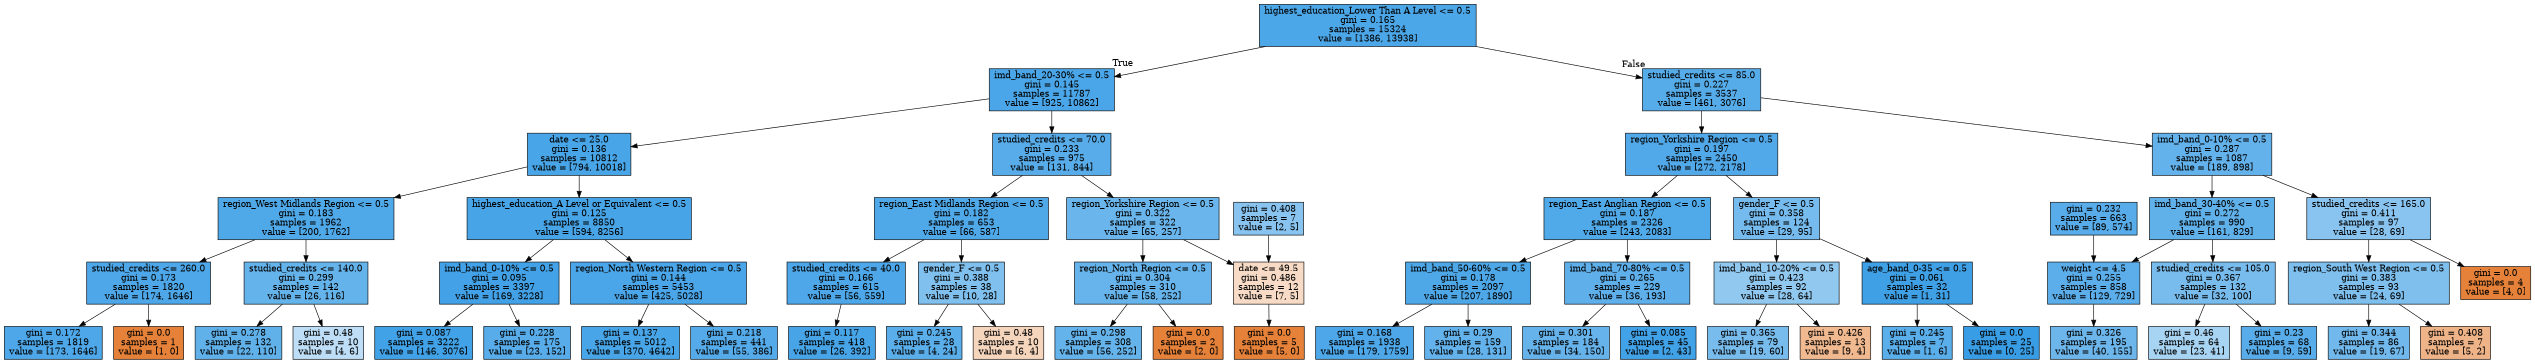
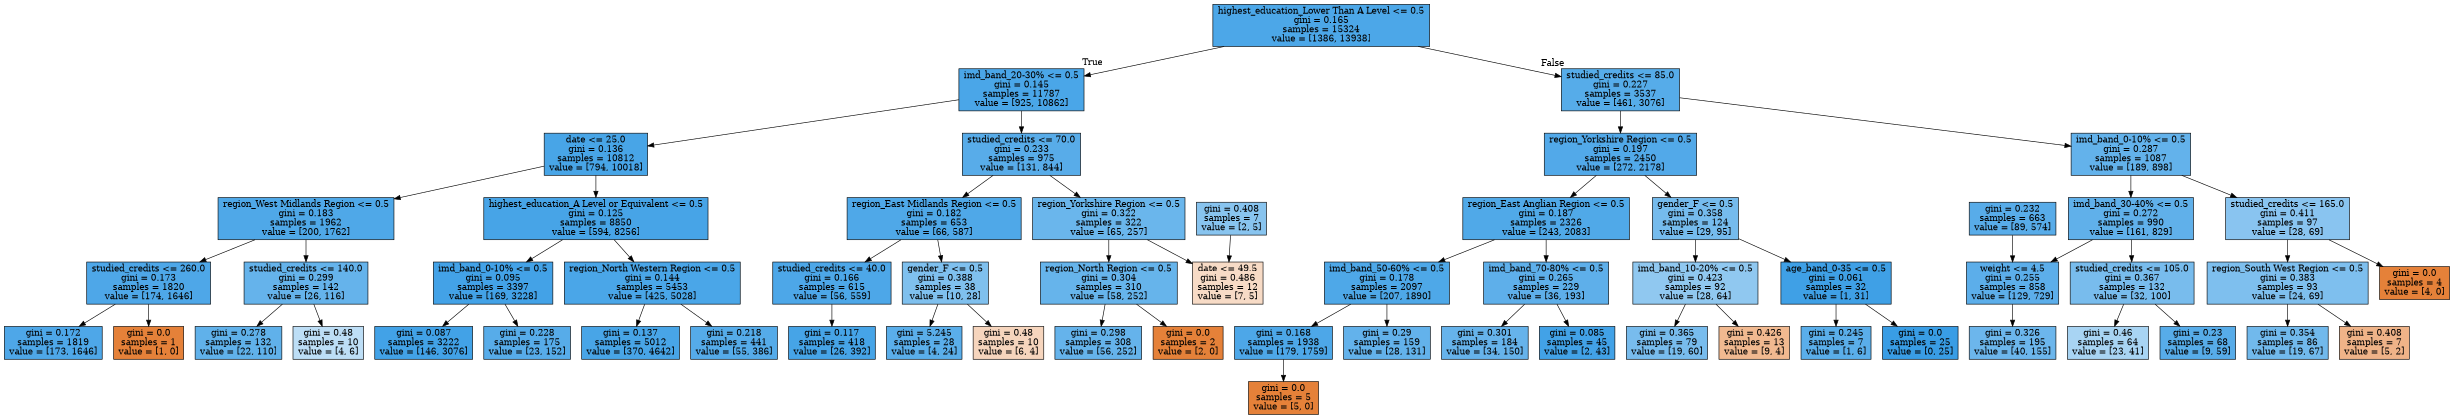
  digraph {
    node [color=black fillcolor="#e58139ff" shape=box style=filled]
    n1 [fillcolor="#399de5e6" label="highest_education_Lower Than A Level <= 0.5\ngini = 0.165\nsamples = 15324\nvalue = [1386, 13938]"]
    n2 [fillcolor="#399de5e9" label="imd_band_20-30% <= 0.5\ngini = 0.145\nsamples = 11787\nvalue = [925, 10862]"]
    n3 [fillcolor="#399de5d9" label="studied_credits <= 85.0\ngini = 0.227\nsamples = 3537\nvalue = [461, 3076]"]
    n4 [fillcolor="#399de5eb" label="date <= 25.0\ngini = 0.136\nsamples = 10812\nvalue = [794, 10018]"]
    n5 [fillcolor="#399de5d7" label="studied_credits <= 70.0\ngini = 0.233\nsamples = 975\nvalue = [131, 844]"]
    n6 [fillcolor="#399de5df" label="region_Yorkshire Region <= 0.5\ngini = 0.197\nsamples = 2450\nvalue = [272, 2178]"]
    n7 [fillcolor="#399de5c9" label="imd_band_0-10% <= 0.5\ngini = 0.287\nsamples = 1087\nvalue = [189, 898]"]
    n8 [fillcolor="#399de5e2" label="region_West Midlands Region <= 0.5\ngini = 0.183\nsamples = 1962\nvalue = [200, 1762]"]
    n9 [fillcolor="#399de5ed" label="highest_education_A Level or Equivalent <= 0.5\ngini = 0.125\nsamples = 8850\nvalue = [594, 8256]"]
    n10 [fillcolor="#399de5e2" label="region_East Midlands Region <= 0.5\ngini = 0.182\nsamples = 653\nvalue = [66, 587]"]
    n11 [fillcolor="#399de5bf" label="region_Yorkshire Region <= 0.5\ngini = 0.322\nsamples = 322\nvalue = [65, 257]"]
    n12 [fillcolor="#399de5e4" label="studied_credits <= 260.0\ngini = 0.173\nsamples = 1820\nvalue = [174, 1646]"]
    n13 [fillcolor="#399de5c6" label="studied_credits <= 140.0\ngini = 0.299\nsamples = 142\nvalue = [26, 116]"]
    n14 [fillcolor="#399de5f2" label="imd_band_0-10% <= 0.5\ngini = 0.095\nsamples = 3397\nvalue = [169, 3228]"]
    n15 [fillcolor="#399de5e9" label="region_North Western Region <= 0.5\ngini = 0.144\nsamples = 5453\nvalue = [425, 5028]"]
    n16 [fillcolor="#399de5e4" label="gini = 0.172\nsamples = 1819\nvalue = [173, 1646]"]
    n17 [label="gini = 0.0\nsamples = 1\nvalue = [1, 0]"]
    n18 [fillcolor="#399de5cc" label="gini = 0.278\nsamples = 132\nvalue = [22, 110]"]
    n19 [fillcolor="#399de555" label="gini = 0.48\nsamples = 10\nvalue = [4, 6]"]
    n20 [fillcolor="#399de5f3" label="gini = 0.087\nsamples = 3222\nvalue = [146, 3076]"]
    n21 [fillcolor="#399de5d8" label="gini = 0.228\nsamples = 175\nvalue = [23, 152]"]
    n22 [fillcolor="#399de5eb" label="gini = 0.137\nsamples = 5012\nvalue = [370, 4642]"]
    n23 [fillcolor="#399de5db" label="gini = 0.218\nsamples = 441\nvalue = [55, 386]"]
    n24 [fillcolor="#399de5e5" label="studied_credits <= 40.0\ngini = 0.166\nsamples = 615\nvalue = [56, 559]"]
    n25 [fillcolor="#399de5a4" label="gender_F <= 0.5\ngini = 0.388\nsamples = 38\nvalue = [10, 28]"]
    n26 [fillcolor="#399de5c4" label="region_North Region <= 0.5\ngini = 0.304\nsamples = 310\nvalue = [58, 252]"]
    n27 [fillcolor="#e5813949" label="date <= 49.5\ngini = 0.486\nsamples = 12\nvalue = [7, 5]"]
    n28 [fillcolor="#399de5ee" label="gini = 0.117\nsamples = 418\nvalue = [26, 392]"]
-   n29 [fillcolor="#399de5d4" label="gini = 0.245\nsamples = 28\nvalue = [4, 24]"]
+   n29 [fillcolor="#399de5d4" label="gini = 5.245\nsamples = 28\nvalue = [4, 24]"]
    n30 [fillcolor="#e5813955" label="gini = 0.48\nsamples = 10\nvalue = [6, 4]"]
    n31 [fillcolor="#399de5c6" label="gini = 0.298\nsamples = 308\nvalue = [56, 252]"]
    n32 [label="gini = 0.0\nsamples = 2\nvalue = [2, 0]"]
    n33 [label="gini = 0.0\nsamples = 5\nvalue = [5, 0]"]
    n34 [fillcolor="#399de599" label="gini = 0.408\nsamples = 7\nvalue = [2, 5]"]
    n35 [fillcolor="#399de5e1" label="region_East Anglian Region <= 0.5\ngini = 0.187\nsamples = 2326\nvalue = [243, 2083]"]
    n36 [fillcolor="#399de5b1" label="gender_F <= 0.5\ngini = 0.358\nsamples = 124\nvalue = [29, 95]"]
    n37 [fillcolor="#399de5cd" label="imd_band_30-40% <= 0.5\ngini = 0.272\nsamples = 990\nvalue = [161, 829]"]
    n38 [fillcolor="#399de598" label="studied_credits <= 165.0\ngini = 0.411\nsamples = 97\nvalue = [28, 69]"]
    n39 [fillcolor="#399de5e3" label="imd_band_50-60% <= 0.5\ngini = 0.178\nsamples = 2097\nvalue = [207, 1890]"]
    n40 [fillcolor="#399de5cf" label="imd_band_70-80% <= 0.5\ngini = 0.265\nsamples = 229\nvalue = [36, 193]"]
    n41 [fillcolor="#399de58f" label="imd_band_10-20% <= 0.5\ngini = 0.423\nsamples = 92\nvalue = [28, 64]"]
    n42 [fillcolor="#399de5f7" label="age_band_0-35 <= 0.5\ngini = 0.061\nsamples = 32\nvalue = [1, 31]"]
    n43 [fillcolor="#399de5e5" label="gini = 0.168\nsamples = 1938\nvalue = [179, 1759]"]
    n44 [fillcolor="#399de5c8" label="gini = 0.29\nsamples = 159\nvalue = [28, 131]"]
    n45 [fillcolor="#399de5c5" label="gini = 0.301\nsamples = 184\nvalue = [34, 150]"]
    n46 [fillcolor="#399de5f3" label="gini = 0.085\nsamples = 45\nvalue = [2, 43]"]
    n47 [fillcolor="#399de5ae" label="gini = 0.365\nsamples = 79\nvalue = [19, 60]"]
    n48 [fillcolor="#e581398e" label="gini = 0.426\nsamples = 13\nvalue = [9, 4]"]
    n49 [fillcolor="#399de5d4" label="gini = 0.245\nsamples = 7\nvalue = [1, 6]"]
    n50 [fillcolor="#399de5ff" label="gini = 0.0\nsamples = 25\nvalue = [0, 25]"]
    n51 [fillcolor="#399de5d2" label="weight <= 4.5\ngini = 0.255\nsamples = 858\nvalue = [129, 729]"]
    n52 [fillcolor="#399de5ad" label="studied_credits <= 105.0\ngini = 0.367\nsamples = 132\nvalue = [32, 100]"]
    n53 [fillcolor="#399de5a6" label="region_South West Region <= 0.5\ngini = 0.383\nsamples = 93\nvalue = [24, 69]"]
    n54 [label="gini = 0.0\nsamples = 4\nvalue = [4, 0]"]
    n55 [fillcolor="#399de5bd" label="gini = 0.326\nsamples = 195\nvalue = [40, 155]"]
    n56 [fillcolor="#399de570" label="gini = 0.46\nsamples = 64\nvalue = [23, 41]"]
    n57 [fillcolor="#399de5d8" label="gini = 0.23\nsamples = 68\nvalue = [9, 59]"]
    n58 [fillcolor="#399de5d7" label="gini = 0.232\nsamples = 663\nvalue = [89, 574]"]
-   n59 [fillcolor="#399de5b7" label="gini = 0.344\nsamples = 86\nvalue = [19, 67]"]
+   n59 [fillcolor="#399de5b7" label="gini = 0.354\nsamples = 86\nvalue = [19, 67]"]
    n60 [fillcolor="#e5813999" label="gini = 0.408\nsamples = 7\nvalue = [5, 2]"]
    n1 -> n2 [headlabel=True labelangle=45 labeldistance=2.5]
    n1 -> n3 [headlabel=False labelangle=-45 labeldistance=2.5]
    n2 -> n4
    n2 -> n5
    n3 -> n6
    n3 -> n7
    n4 -> n8
    n4 -> n9
    n5 -> n10
    n5 -> n11
    n6 -> n35
    n6 -> n36
    n7 -> n37
    n7 -> n38
    n8 -> n12
    n8 -> n13
    n9 -> n14
    n9 -> n15
    n10 -> n24
    n10 -> n25
    n11 -> n26
    n11 -> n27
    n12 -> n16
    n12 -> n17
    n13 -> n18
    n13 -> n19
    n14 -> n20
    n14 -> n21
    n15 -> n22
    n15 -> n23
    n24 -> n28
    n25 -> n29
    n25 -> n30
    n26 -> n31
    n26 -> n32
-   n27 -> n33
+   n43 -> n33
    n34 -> n27
    n35 -> n39
    n35 -> n40
    n36 -> n41
    n36 -> n42
    n37 -> n51
    n37 -> n52
    n38 -> n53
    n38 -> n54
    n39 -> n43
    n39 -> n44
    n40 -> n45
    n40 -> n46
    n41 -> n47
    n41 -> n48
    n42 -> n49
    n42 -> n50
    n51 -> n55
    n52 -> n56
    n52 -> n57
    n53 -> n59
    n53 -> n60
    n58 -> n51
  }
